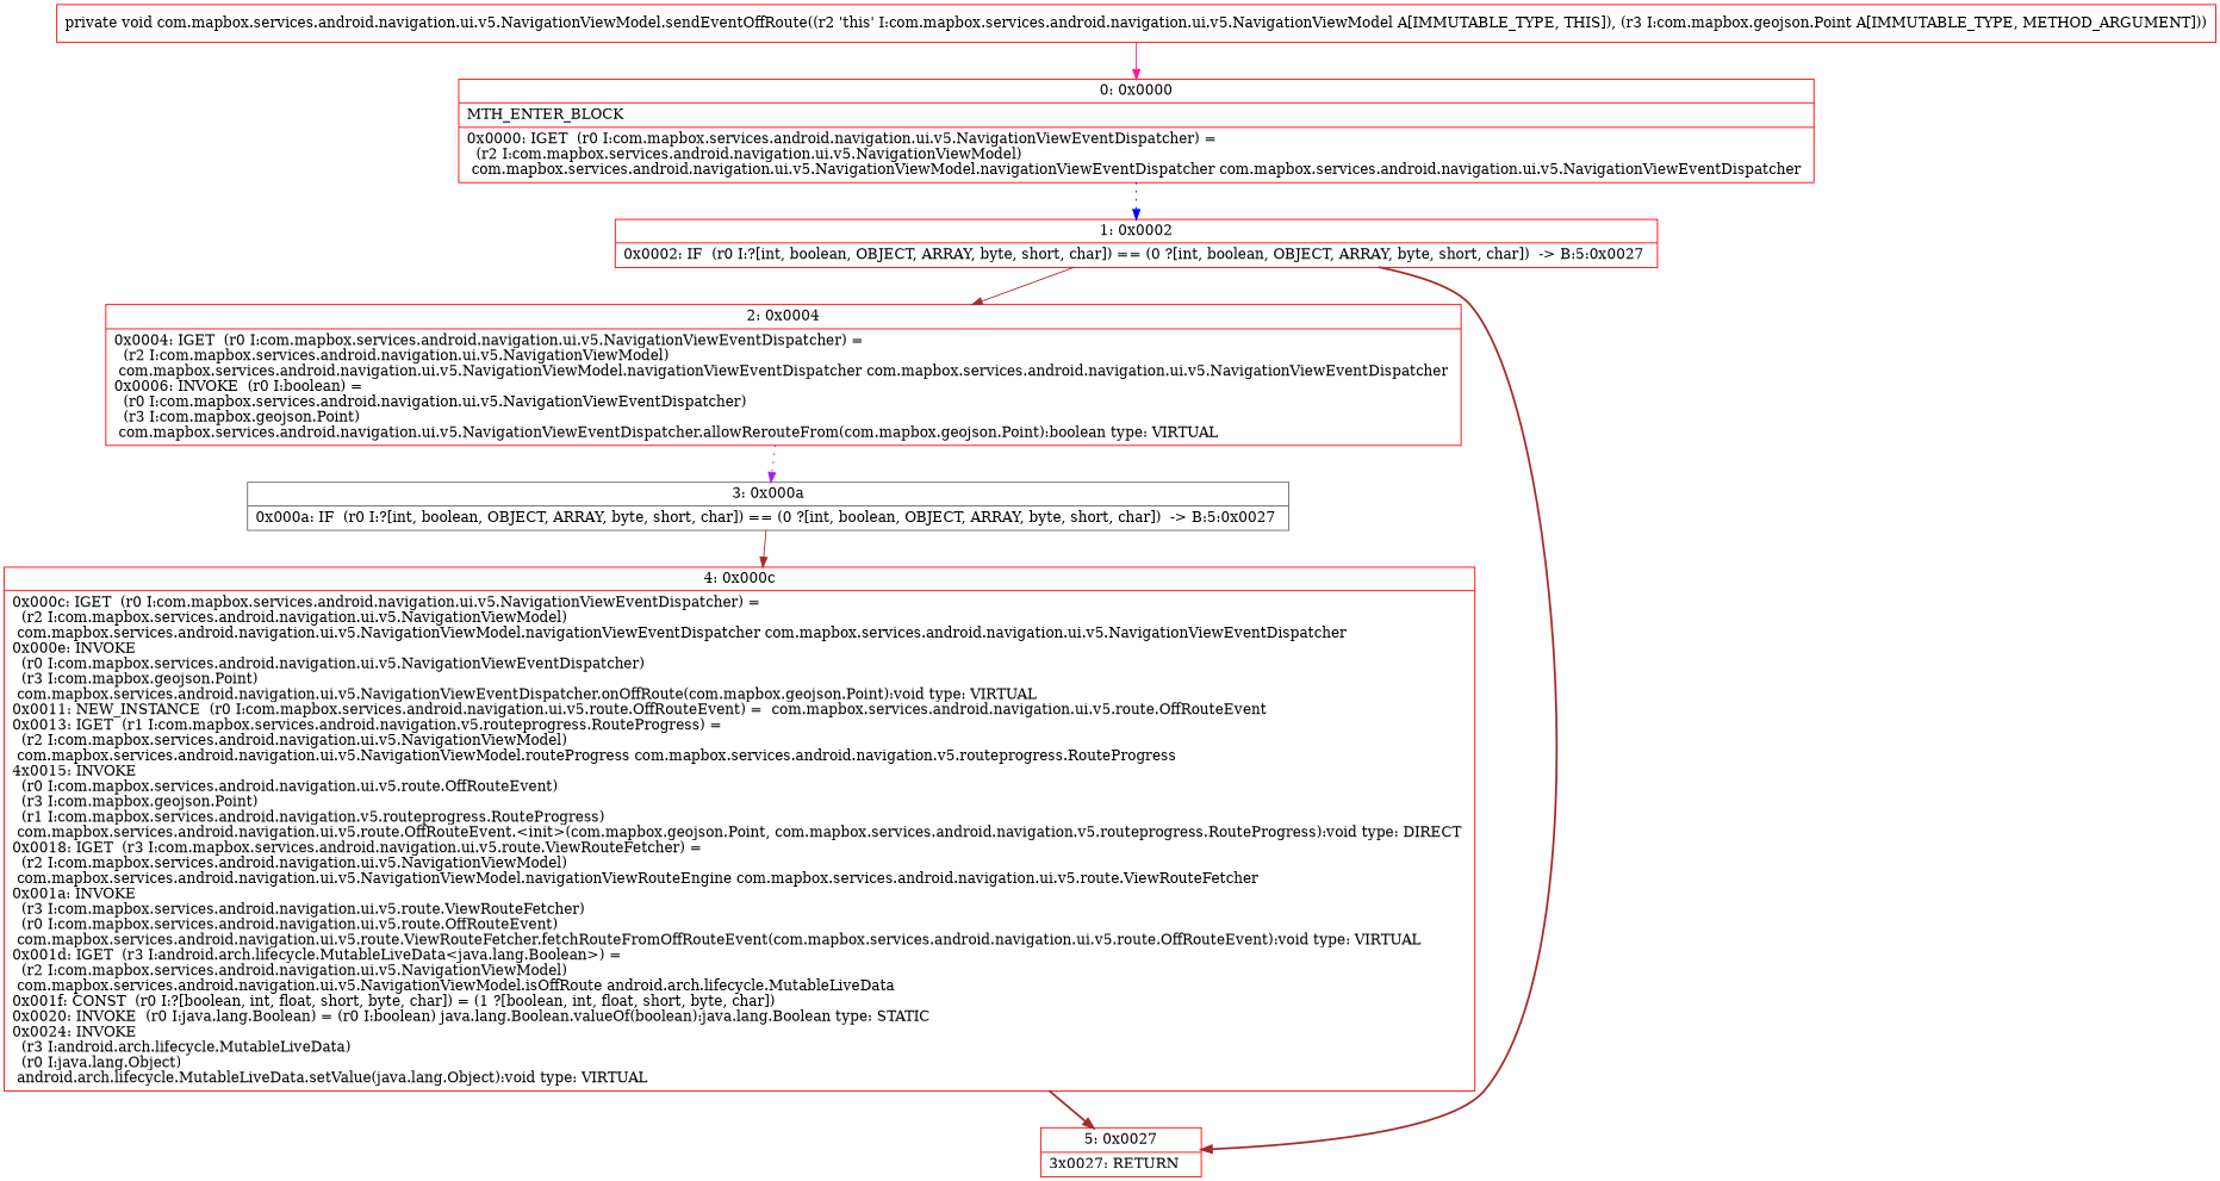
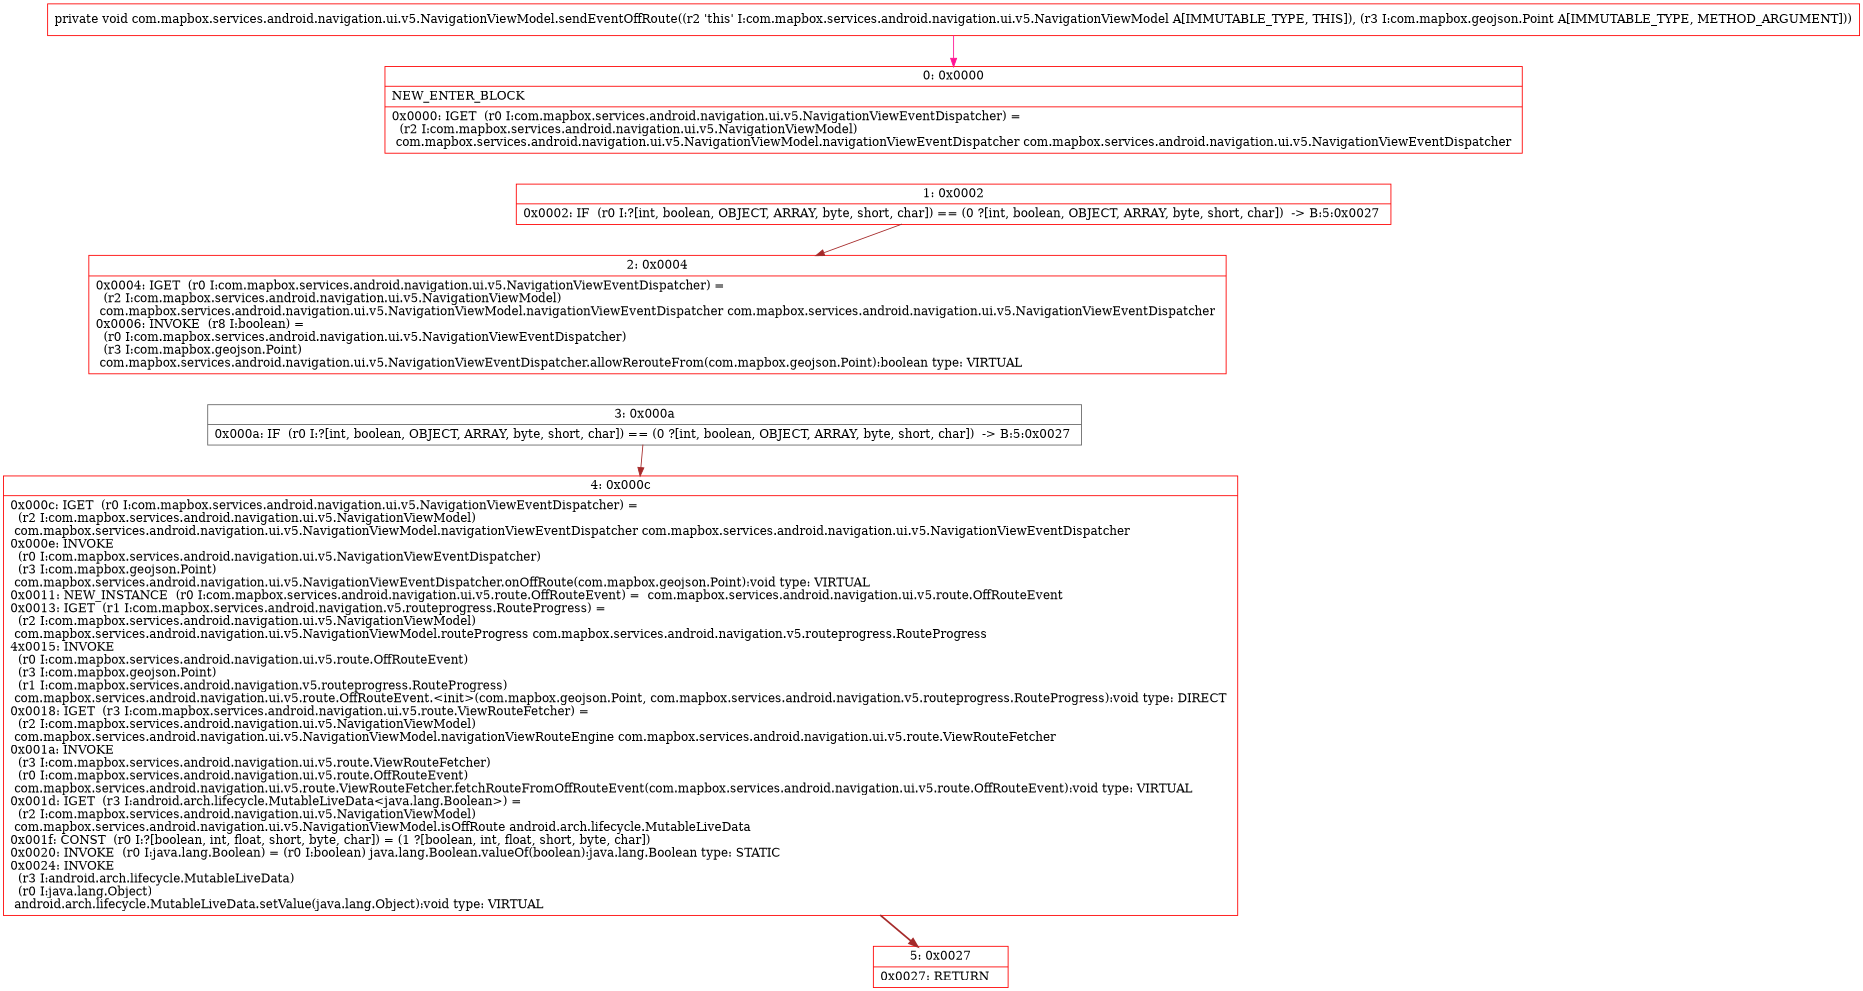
  digraph {
    node [color=red shape=record]
    edge [color=brown style=solid]
-   n1 [label="{0\:\ 0x0000|MTH_ENTER_BLOCK\l|0x0000: IGET  (r0 I:com.mapbox.services.android.navigation.ui.v5.NavigationViewEventDispatcher) = \l  (r2 I:com.mapbox.services.android.navigation.ui.v5.NavigationViewModel)\l com.mapbox.services.android.navigation.ui.v5.NavigationViewModel.navigationViewEventDispatcher com.mapbox.services.android.navigation.ui.v5.NavigationViewEventDispatcher \l}"]
+   n1 [label="{0\:\ 0x0000|NEW_ENTER_BLOCK\l|0x0000: IGET  (r0 I:com.mapbox.services.android.navigation.ui.v5.NavigationViewEventDispatcher) = \l  (r2 I:com.mapbox.services.android.navigation.ui.v5.NavigationViewModel)\l com.mapbox.services.android.navigation.ui.v5.NavigationViewModel.navigationViewEventDispatcher com.mapbox.services.android.navigation.ui.v5.NavigationViewEventDispatcher \l}"]
    n2 [label="{1\:\ 0x0002|0x0002: IF  (r0 I:?[int, boolean, OBJECT, ARRAY, byte, short, char]) == (0 ?[int, boolean, OBJECT, ARRAY, byte, short, char])  \-\> B:5:0x0027 \l}"]
-   n3 [label="{2\:\ 0x0004|0x0004: IGET  (r0 I:com.mapbox.services.android.navigation.ui.v5.NavigationViewEventDispatcher) = \l  (r2 I:com.mapbox.services.android.navigation.ui.v5.NavigationViewModel)\l com.mapbox.services.android.navigation.ui.v5.NavigationViewModel.navigationViewEventDispatcher com.mapbox.services.android.navigation.ui.v5.NavigationViewEventDispatcher \l0x0006: INVOKE  (r0 I:boolean) = \l  (r0 I:com.mapbox.services.android.navigation.ui.v5.NavigationViewEventDispatcher)\l  (r3 I:com.mapbox.geojson.Point)\l com.mapbox.services.android.navigation.ui.v5.NavigationViewEventDispatcher.allowRerouteFrom(com.mapbox.geojson.Point):boolean type: VIRTUAL \l}"]
-   n4 [label="{5\:\ 0x0027|3x0027: RETURN   \l}"]
+   n3 [label="{2\:\ 0x0004|0x0004: IGET  (r0 I:com.mapbox.services.android.navigation.ui.v5.NavigationViewEventDispatcher) = \l  (r2 I:com.mapbox.services.android.navigation.ui.v5.NavigationViewModel)\l com.mapbox.services.android.navigation.ui.v5.NavigationViewModel.navigationViewEventDispatcher com.mapbox.services.android.navigation.ui.v5.NavigationViewEventDispatcher \l0x0006: INVOKE  (r8 I:boolean) = \l  (r0 I:com.mapbox.services.android.navigation.ui.v5.NavigationViewEventDispatcher)\l  (r3 I:com.mapbox.geojson.Point)\l com.mapbox.services.android.navigation.ui.v5.NavigationViewEventDispatcher.allowRerouteFrom(com.mapbox.geojson.Point):boolean type: VIRTUAL \l}"]
+   n4 [label="{5\:\ 0x0027|0x0027: RETURN   \l}"]
    n5 [color=gray40 label="{3\:\ 0x000a|0x000a: IF  (r0 I:?[int, boolean, OBJECT, ARRAY, byte, short, char]) == (0 ?[int, boolean, OBJECT, ARRAY, byte, short, char])  \-\> B:5:0x0027 \l}"]
    n6 [label="{4\:\ 0x000c|0x000c: IGET  (r0 I:com.mapbox.services.android.navigation.ui.v5.NavigationViewEventDispatcher) = \l  (r2 I:com.mapbox.services.android.navigation.ui.v5.NavigationViewModel)\l com.mapbox.services.android.navigation.ui.v5.NavigationViewModel.navigationViewEventDispatcher com.mapbox.services.android.navigation.ui.v5.NavigationViewEventDispatcher \l0x000e: INVOKE  \l  (r0 I:com.mapbox.services.android.navigation.ui.v5.NavigationViewEventDispatcher)\l  (r3 I:com.mapbox.geojson.Point)\l com.mapbox.services.android.navigation.ui.v5.NavigationViewEventDispatcher.onOffRoute(com.mapbox.geojson.Point):void type: VIRTUAL \l0x0011: NEW_INSTANCE  (r0 I:com.mapbox.services.android.navigation.ui.v5.route.OffRouteEvent) =  com.mapbox.services.android.navigation.ui.v5.route.OffRouteEvent \l0x0013: IGET  (r1 I:com.mapbox.services.android.navigation.v5.routeprogress.RouteProgress) = \l  (r2 I:com.mapbox.services.android.navigation.ui.v5.NavigationViewModel)\l com.mapbox.services.android.navigation.ui.v5.NavigationViewModel.routeProgress com.mapbox.services.android.navigation.v5.routeprogress.RouteProgress \l4x0015: INVOKE  \l  (r0 I:com.mapbox.services.android.navigation.ui.v5.route.OffRouteEvent)\l  (r3 I:com.mapbox.geojson.Point)\l  (r1 I:com.mapbox.services.android.navigation.v5.routeprogress.RouteProgress)\l com.mapbox.services.android.navigation.ui.v5.route.OffRouteEvent.\<init\>(com.mapbox.geojson.Point, com.mapbox.services.android.navigation.v5.routeprogress.RouteProgress):void type: DIRECT \l0x0018: IGET  (r3 I:com.mapbox.services.android.navigation.ui.v5.route.ViewRouteFetcher) = \l  (r2 I:com.mapbox.services.android.navigation.ui.v5.NavigationViewModel)\l com.mapbox.services.android.navigation.ui.v5.NavigationViewModel.navigationViewRouteEngine com.mapbox.services.android.navigation.ui.v5.route.ViewRouteFetcher \l0x001a: INVOKE  \l  (r3 I:com.mapbox.services.android.navigation.ui.v5.route.ViewRouteFetcher)\l  (r0 I:com.mapbox.services.android.navigation.ui.v5.route.OffRouteEvent)\l com.mapbox.services.android.navigation.ui.v5.route.ViewRouteFetcher.fetchRouteFromOffRouteEvent(com.mapbox.services.android.navigation.ui.v5.route.OffRouteEvent):void type: VIRTUAL \l0x001d: IGET  (r3 I:android.arch.lifecycle.MutableLiveData\<java.lang.Boolean\>) = \l  (r2 I:com.mapbox.services.android.navigation.ui.v5.NavigationViewModel)\l com.mapbox.services.android.navigation.ui.v5.NavigationViewModel.isOffRoute android.arch.lifecycle.MutableLiveData \l0x001f: CONST  (r0 I:?[boolean, int, float, short, byte, char]) = (1 ?[boolean, int, float, short, byte, char]) \l0x0020: INVOKE  (r0 I:java.lang.Boolean) = (r0 I:boolean) java.lang.Boolean.valueOf(boolean):java.lang.Boolean type: STATIC \l0x0024: INVOKE  \l  (r3 I:android.arch.lifecycle.MutableLiveData)\l  (r0 I:java.lang.Object)\l android.arch.lifecycle.MutableLiveData.setValue(java.lang.Object):void type: VIRTUAL \l}"]
    n7 [label="{private void com.mapbox.services.android.navigation.ui.v5.NavigationViewModel.sendEventOffRoute((r2 'this' I:com.mapbox.services.android.navigation.ui.v5.NavigationViewModel A[IMMUTABLE_TYPE, THIS]), (r3 I:com.mapbox.geojson.Point A[IMMUTABLE_TYPE, METHOD_ARGUMENT])) }"]
-   n1 -> n2 [color=blue style=dotted]
    n2 -> n3
-   n2 -> n4 [style=bold]
-   n3 -> n5 [color=purple style=dotted]
    n5 -> n6
    n6 -> n4 [style=bold]
    n7 -> n1 [color=deeppink]
  }
